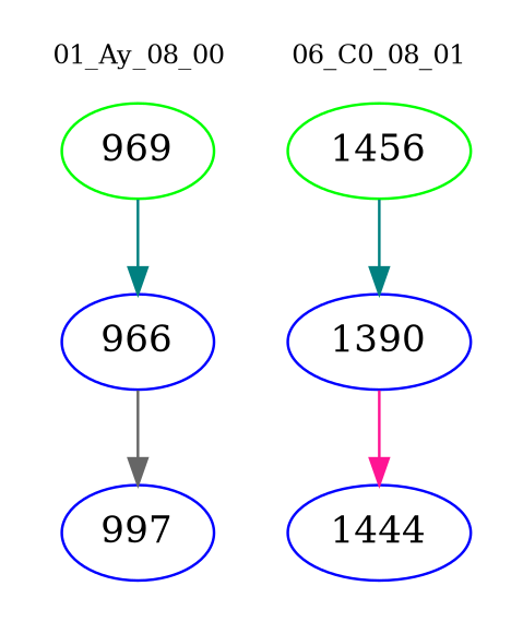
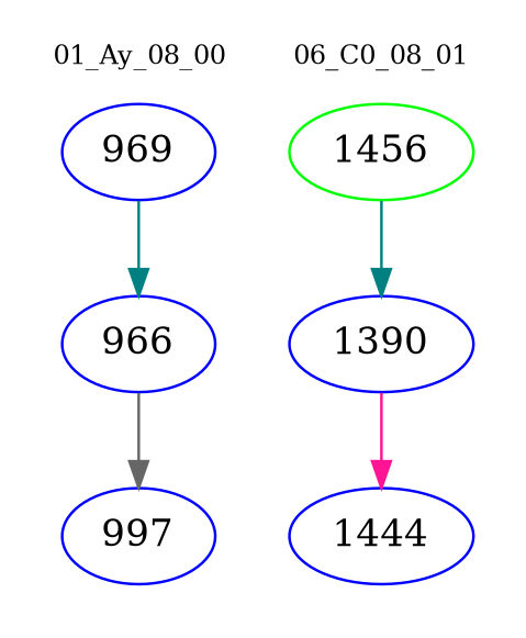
  digraph {
    node [color=blue]
    edge [color=teal]
-   n1 [color=green label=969]
+   n1 [label=969]
    n2 [label=966]
    n3 [label=997]
    n4 [color=green label=1456]
    n5 [label=1390]
    n6 [label=1444]
    subgraph cluster_1 {
      color=white
      fontsize=10
      label="01_Ay_08_00"
      n1
      n2
      n3
    }
    subgraph cluster_2 {
      color=white
      fontsize=10
      label="06_C0_08_01"
      n4
      n5
      n6
    }
    n1 -> n2
    n2 -> n3 [color=gray40]
    n4 -> n5
    n5 -> n6 [color=deeppink]
  }
